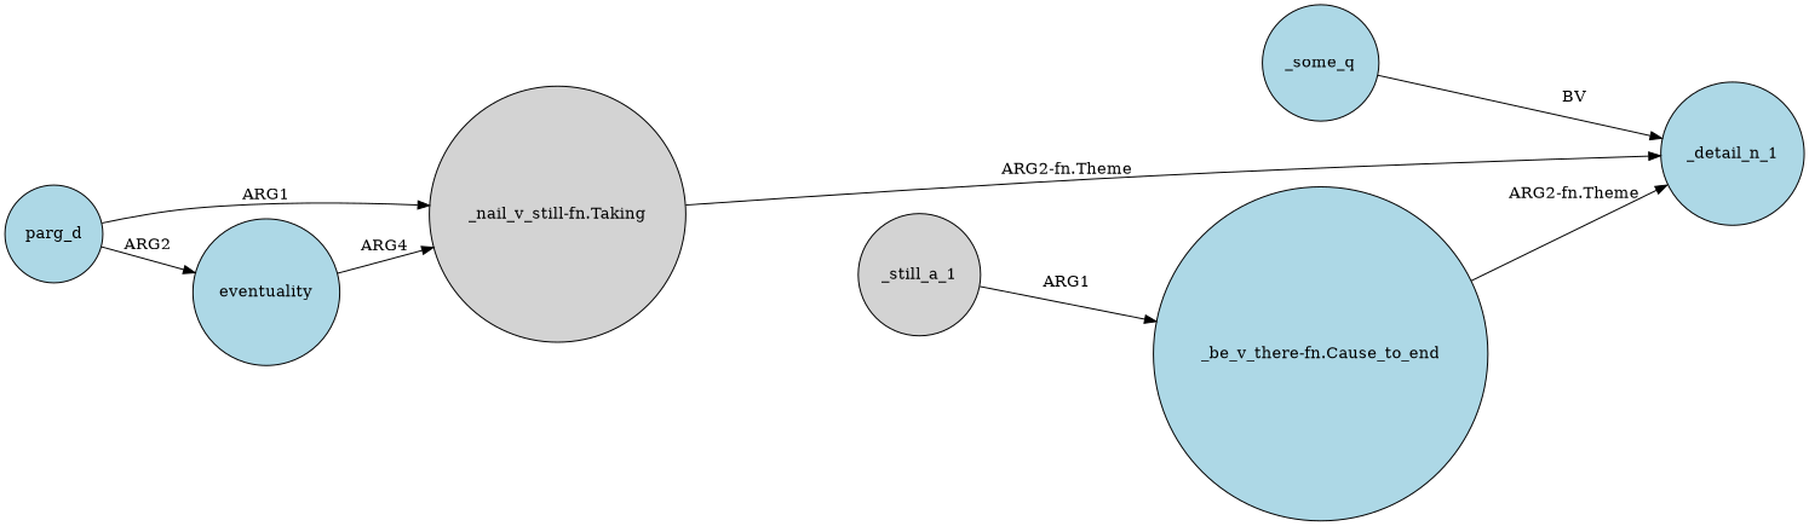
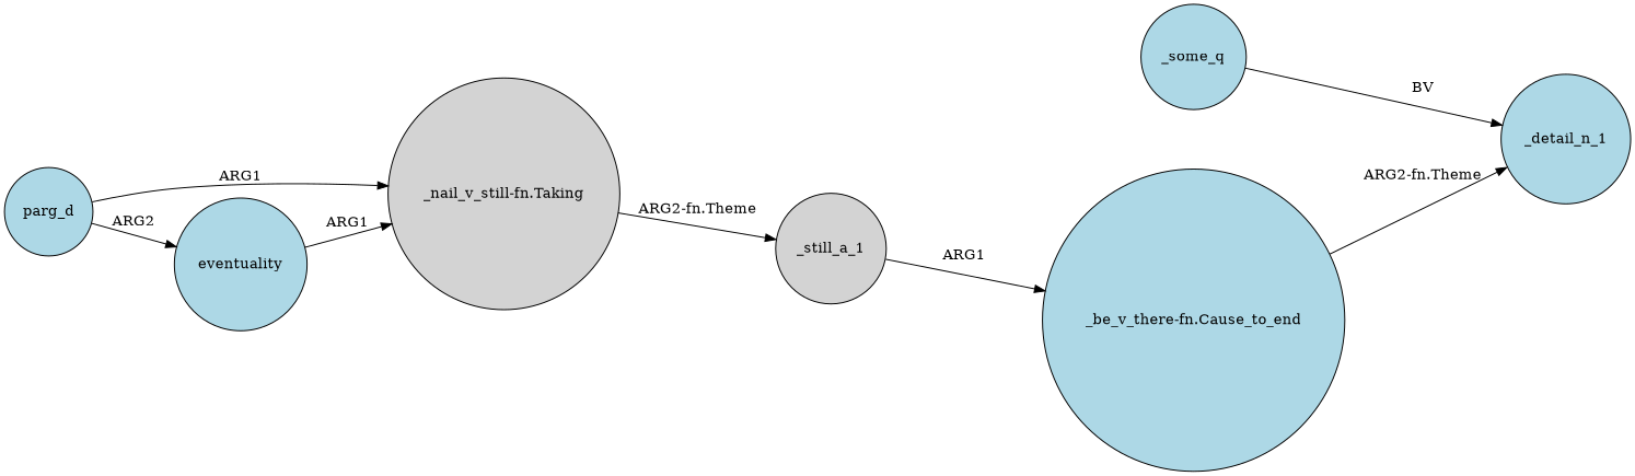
  digraph {
    rankdir=LR
    node [fillcolor=lightblue shape=circle style=filled]
    n1 [fillcolor=lightgrey label="_nail_v_still-fn.Taking"]
    parg_d
    eventuality
    _detail_n_1
    "_be_v_there-fn.Cause_to_end"
    _some_q
    _still_a_1 [fillcolor=lightgrey]
-   n1 -> _detail_n_1 [label="ARG2-fn.Theme"]
+   n1 -> _still_a_1 [label="ARG2-fn.Theme"]
    parg_d -> n1 [label=ARG1]
    parg_d -> eventuality [label=ARG2]
-   eventuality -> n1 [label=ARG4]
+   eventuality -> n1 [label=ARG1]
    "_be_v_there-fn.Cause_to_end" -> _detail_n_1 [label="ARG2-fn.Theme"]
    _some_q -> _detail_n_1 [label=BV]
    _still_a_1 -> "_be_v_there-fn.Cause_to_end" [label=ARG1]
  }
